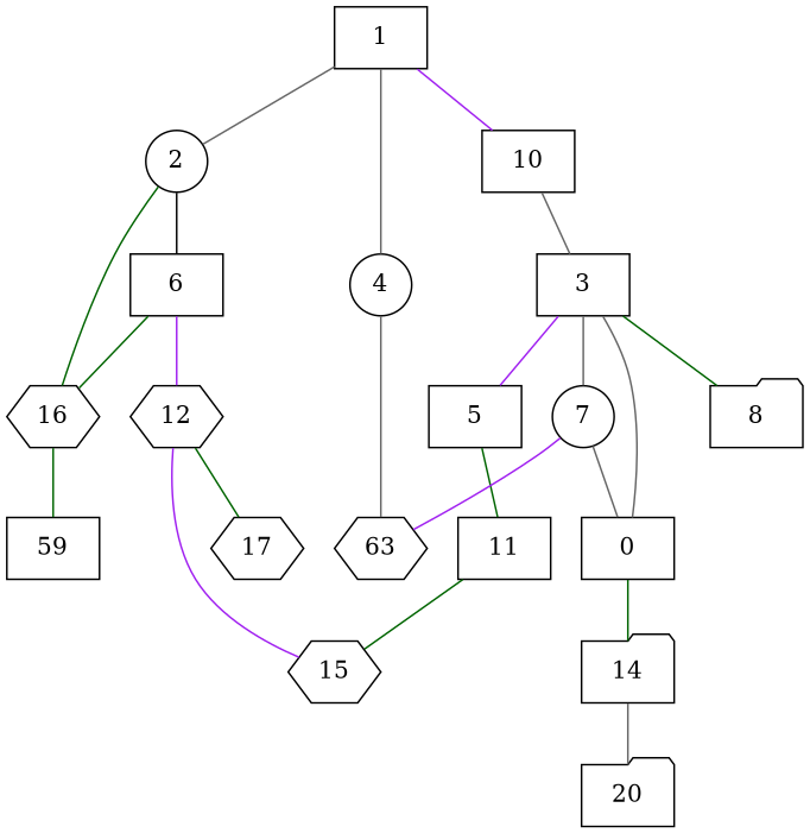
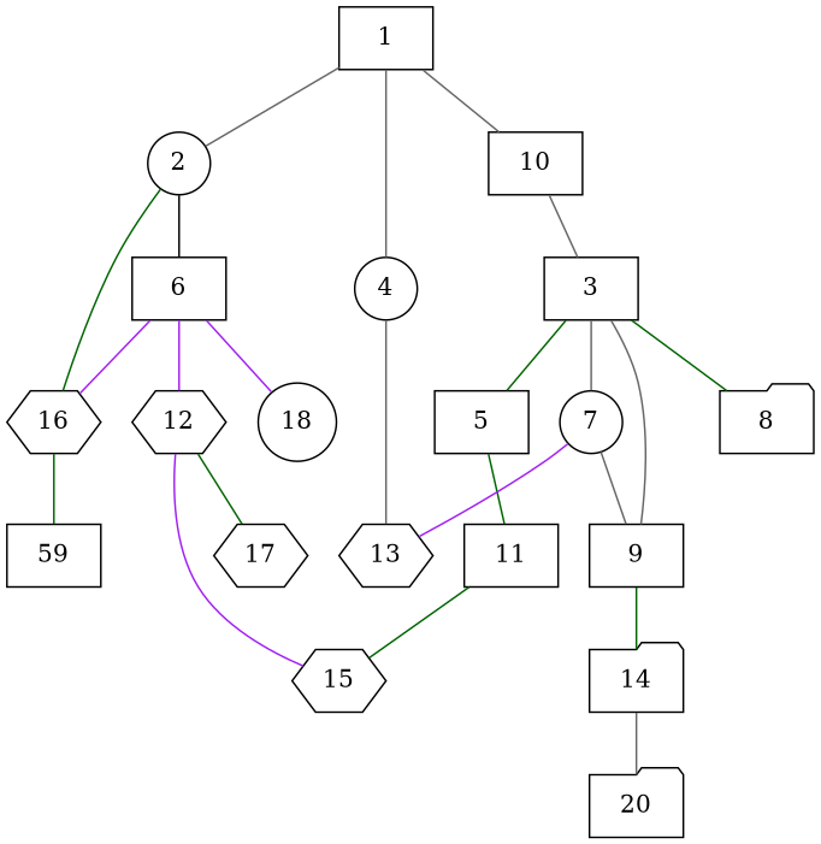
  graph {
    node [shape=box]
    edge [color=darkgreen]
    2 [shape=circle]
    1
    4 [shape=circle]
    10
    6
    16 [shape=hexagon]
-   13 [shape=hexagon label=63]
+   13 [shape=hexagon]
    3
    5
    7 [shape=circle]
    8 [shape=folder]
-   9 [label=0]
+   9
    12 [shape=hexagon]
+   18 [shape=circle]
    n15 [label=59]
    11
    14 [shape=folder]
    15 [shape=hexagon]
    17 [shape=hexagon]
    20 [shape=folder]
    2 -- 6 [color=black]
    2 -- 16
    1 -- 2 [color=gray40]
    1 -- 4 [color=gray40]
-   1 -- 10 [color=purple]
+   1 -- 10 [color=gray40]
    4 -- 13 [color=gray40]
    10 -- 3 [color=gray40]
-   6 -- 16
+   6 -- 16 [color=purple]
    6 -- 12 [color=purple]
+   6 -- 18 [color=purple]
    16 -- n15
-   3 -- 5 [color=purple]
+   3 -- 5
    3 -- 7 [color=gray40]
    3 -- 8
    3 -- 9 [color=gray40]
    5 -- 11
    7 -- 13 [color=purple]
    7 -- 9 [color=gray40]
    9 -- 14
    12 -- 15 [color=purple]
    12 -- 17
    11 -- 15
    14 -- 20 [color=gray40]
  }
